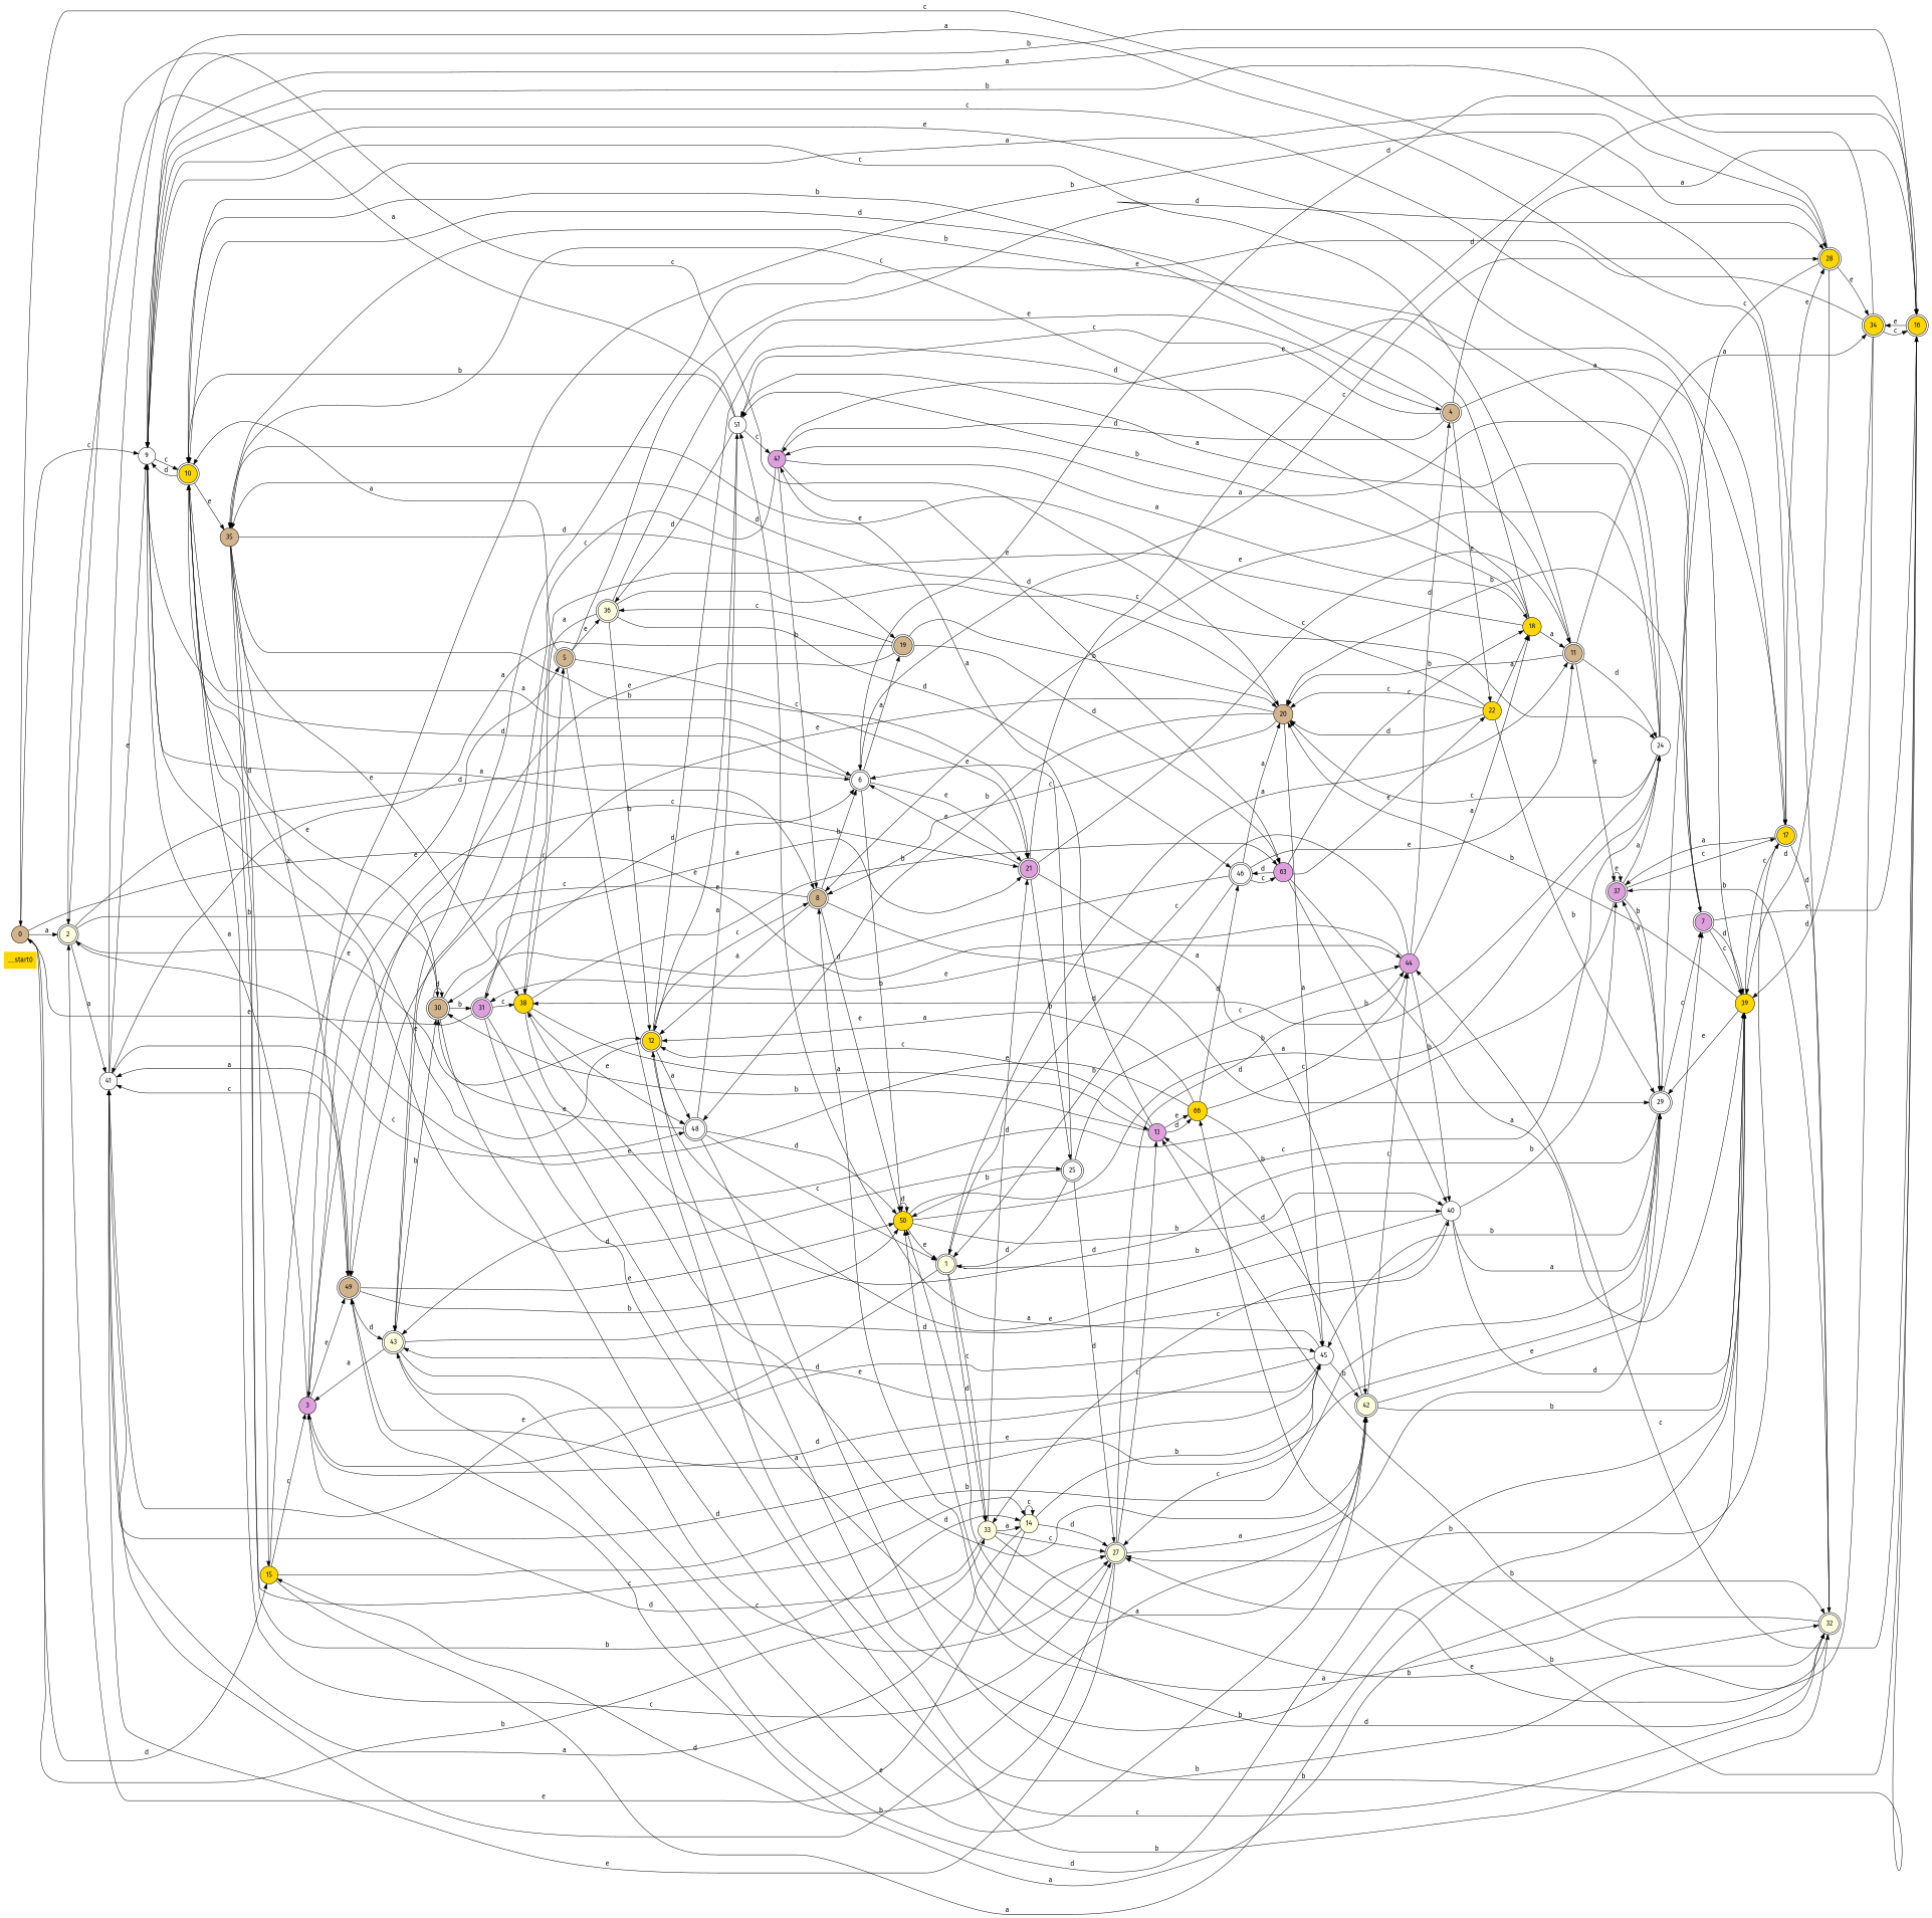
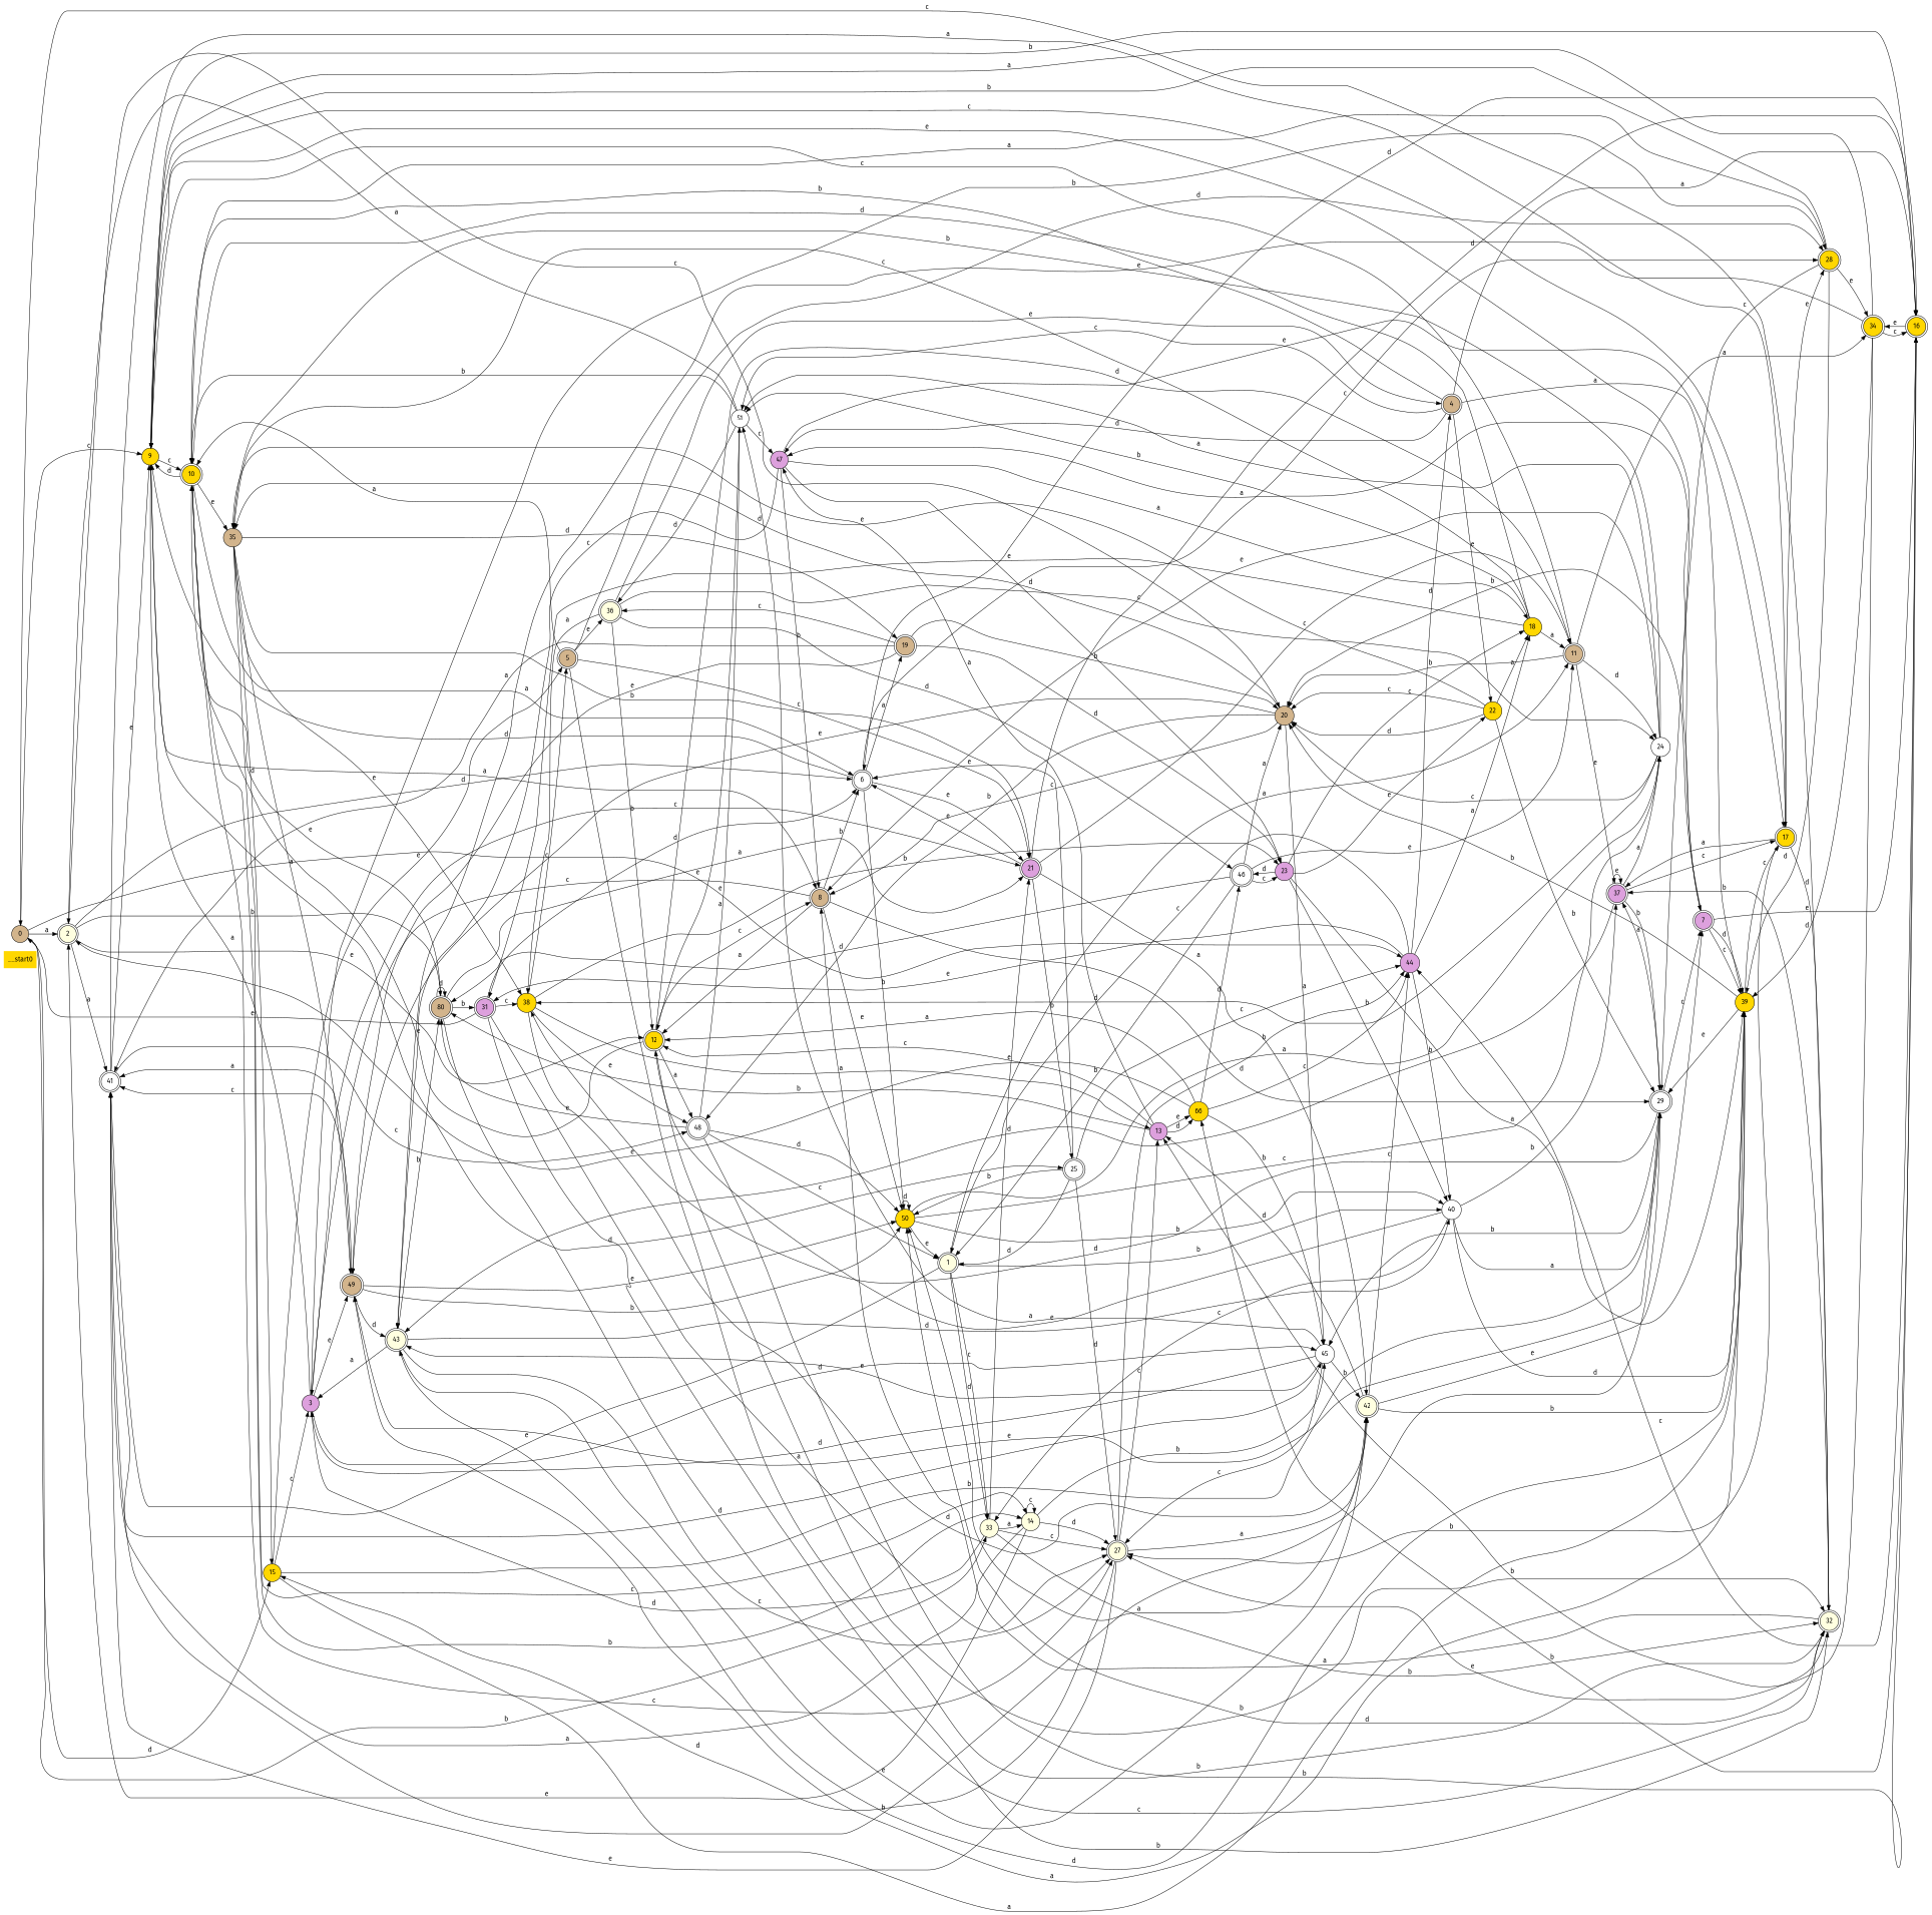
  digraph {
    fontname="Fira Sans"
    rankdir=LR
    node [fillcolor=gold fontname="Fira Sans" shape=doublecircle style="rounded,filled" color=black]
    edge [fontname="Fira Sans"]
    __start0 [shape=none style=filled color=""]
    n2 [fillcolor=tan label=0 shape=circle style=filled]
    n3 [fillcolor=lightyellow label=2]
-   n4 [fillcolor=white label=9 shape=circle style=filled]
+   n4 [label=9 shape=circle style=filled]
    n5 [label=15 shape=circle style=filled]
    n6 [fillcolor=lightyellow label=33 shape=circle style=filled]
    n7 [fillcolor=plum label=44 shape=circle style=filled]
-   n8 [fillcolor=white label=41 shape=circle]
+   n8 [fillcolor=white label=41]
    n9 [fillcolor=white label=6]
    n10 [label=12]
    n11 [fillcolor=tan label=20 shape=circle style=filled]
-   n12 [fillcolor=tan label=30]
+   n12 [fillcolor=tan label=80]
    n13 [label=10]
    n14 [fillcolor=plum label=7]
    n15 [label=16]
    n16 [fillcolor=tan label=8]
    n17 [fillcolor=white label=25]
    n18 [fillcolor=plum label=3 shape=circle style=filled]
    n19 [label=39 shape=circle style=filled]
    n20 [fillcolor=tan label=5]
    n21 [fillcolor=white label=29]
    n22 [fillcolor=plum label=21]
    n23 [fillcolor=lightyellow label=32]
    n24 [fillcolor=lightyellow label=14 shape=circle style=filled]
    n25 [fillcolor=lightyellow label=27]
    n26 [fillcolor=lightyellow label=1]
    n27 [fillcolor=white label=40 shape=circle style=filled]
    n28 [fillcolor=tan label=4]
    n29 [label=18 shape=circle style=filled]
    n30 [fillcolor=plum label=31]
    n31 [fillcolor=tan label=11]
    n32 [fillcolor=white label=24 shape=circle style=filled]
    n33 [label=34]
    n34 [fillcolor=plum label=37]
    n35 [fillcolor=white label=45 shape=circle style=filled]
    n36 [fillcolor=white label=48]
    n37 [label=17]
    n38 [label=28]
    n39 [fillcolor=tan label=19]
    n40 [label=50 shape=circle style=filled]
    n41 [fillcolor=tan label=49]
    n42 [fillcolor=tan label=35 shape=circle style=filled]
    n43 [fillcolor=lightyellow label=42]
    n44 [fillcolor=white label=51 shape=circle style=filled]
    n45 [fillcolor=lightyellow label=43]
    n46 [label=22 shape=circle style=filled]
    n47 [fillcolor=plum label=47 shape=circle style=filled]
-   n48 [fillcolor=plum label=63 shape=circle style=filled]
+   n48 [fillcolor=plum label=23 shape=circle style=filled]
    n49 [fillcolor=lightyellow label=36]
    n50 [fillcolor=white label=46]
    n51 [label=38 shape=circle style=filled]
    n52 [label=66 shape=circle style=filled]
    n53 [fillcolor=plum label=13 shape=circle style=filled]
    n2 -> n3 [label=a]
    n2 -> n4 [label=c]
    n2 -> n5 [label=d]
    n2 -> n6 [label=b]
    n2 -> n7 [label=e]
    n3 -> n8 [label=a]
    n3 -> n9 [label=d]
    n3 -> n10 [label=e]
    n3 -> n11 [label=c]
    n3 -> n12 [label=b]
    n4 -> n13 [label=c]
    n4 -> n14 [label=e]
    n4 -> n15 [label=b]
    n4 -> n16 [label=a]
    n4 -> n17 [label=d]
    n5 -> n18 [label=c]
    n5 -> n19 [label=a]
    n5 -> n20 [label=e]
    n5 -> n21 [label=b]
    n6 -> n18 [label=d]
    n6 -> n22 [label=e]
    n6 -> n23 [label=b]
    n6 -> n24 [label=a]
    n6 -> n25 [label=c]
    n7 -> n26 [label=c]
    n7 -> n27 [label=b]
    n7 -> n28 [label=d]
    n7 -> n29 [label=a]
    n7 -> n30 [label=e]
    n8 -> n4 [label=e]
    n8 -> n21 [label=b]
    n8 -> n35 [label=d]
    n8 -> n36 [label=c]
    n8 -> n37 [label=a]
    n9 -> n4 [label=d]
    n9 -> n22 [label=e]
    n9 -> n38 [label=c]
    n9 -> n39 [label=a]
    n9 -> n40 [label=b]
    n10 -> n13 [label=e]
    n10 -> n16 [label=c]
    n10 -> n23 [label=b]
    n10 -> n31 [label=d]
    n10 -> n36 [label=a]
    n11 -> n16 [label=c]
    n11 -> n35 [label=a]
    n11 -> n36 [label=b]
    n11 -> n41 [label=e]
    n11 -> n42 [label=d]
    n12 -> n12 [label=d]
    n12 -> n13 [label=e]
    n12 -> n22 [label=a]
    n12 -> n23 [label=c]
    n12 -> n30 [label=b]
    n13 -> n4 [label=d]
    n13 -> n9 [label=a]
    n13 -> n24 [label=b]
    n13 -> n25 [label=c]
    n13 -> n42 [label=e]
    n14 -> n11 [label=b]
    n14 -> n15 [label=e]
    n14 -> n19 [label=c]
    n14 -> n19 [label=d]
    n14 -> n47 [label=a]
    n15 -> n7 [label=c]
    n15 -> n9 [label=d]
    n15 -> n33 [label=e]
    n15 -> n52 [label=b]
    n16 -> n9 [label=b]
    n16 -> n10 [label=a]
    n16 -> n18 [label=c]
    n16 -> n21 [label=d]
    n16 -> n40 [label=e]
    n17 -> n7 [label=c]
    n17 -> n9 [label=e]
    n17 -> n25 [label=d]
    n17 -> n26 [label=d]
    n17 -> n40 [label=b]
    n18 -> n4 [label=a]
    n18 -> n22 [label=c]
    n18 -> n35 [label=d]
    n18 -> n38 [label=b]
    n18 -> n41 [label=e]
    n19 -> n11 [label=b]
    n19 -> n21 [label=e]
    n19 -> n37 [label=c]
    n19 -> n41 [label=a]
    n19 -> n45 [label=d]
    n20 -> n13 [label=a]
    n20 -> n22 [label=c]
    n20 -> n23 [label=b]
    n20 -> n38 [label=d]
    n20 -> n49 [label=e]
    n21 -> n14 [label=c]
    n21 -> n34 [label=a]
    n21 -> n35 [label=b]
    n21 -> n41 [label=e]
    n21 -> n51 [label=d]
    n22 -> n9 [label=e]
    n22 -> n15 [label=d]
    n22 -> n17 [label=b]
    n22 -> n31 [label=c]
    n22 -> n43 [label=a]
    n23 -> n2 [label=c]
    n23 -> n16 [label=a]
    n23 -> n25 [label=e]
    n23 -> n34 [label=b]
    n23 -> n40 [label=d]
    n24 -> n3 [label=e]
    n24 -> n8 [label=a]
    n24 -> n24 [label=c]
    n24 -> n25 [label=d]
    n24 -> n35 [label=b]
    n25 -> n5 [label=d]
    n25 -> n7 [label=b]
    n25 -> n8 [label=e]
    n25 -> n43 [label=a]
    n25 -> n53 [label=c]
    n26 -> n6 [label=c]
    n26 -> n6 [label=d]
    n26 -> n8 [label=e]
    n26 -> n27 [label=b]
    n26 -> n31 [label=a]
    n27 -> n6 [label=c]
    n27 -> n10 [label=e]
    n27 -> n19 [label=d]
    n27 -> n21 [label=a]
    n27 -> n34 [label=b]
    n28 -> n13 [label=b]
    n28 -> n15 [label=a]
    n28 -> n19 [label=a]
    n28 -> n44 [label=c]
    n28 -> n46 [label=e]
    n28 -> n47 [label=d]
    n29 -> n13 [label=d]
    n29 -> n30 [label=e]
    n29 -> n31 [label=a]
    n29 -> n42 [label=c]
    n29 -> n44 [label=b]
    n30 -> n2 [label=e]
    n30 -> n9 [label=d]
    n30 -> n23 [label=b]
    n30 -> n25 [label=a]
    n30 -> n51 [label=c]
    n31 -> n4 [label=c]
    n31 -> n11 [label=b]
    n31 -> n32 [label=d]
    n31 -> n33 [label=a]
    n31 -> n34 [label=e]
    n32 -> n11 [label=c]
    n32 -> n16 [label=e]
    n32 -> n42 [label=b]
    n32 -> n44 [label=a]
    n32 -> n51 [label=d]
    n33 -> n4 [label=a]
    n33 -> n15 [label=c]
    n33 -> n19 [label=d]
    n33 -> n45 [label=e]
    n33 -> n53 [label=b]
    n34 -> n21 [label=b]
    n34 -> n32 [label=a]
    n34 -> n34 [label=e]
    n34 -> n37 [label=c]
    n34 -> n45 [label=d]
    n35 -> n18 [label=d]
    n35 -> n25 [label=c]
    n35 -> n43 [label=b]
    n35 -> n44 [label=a]
    n35 -> n45 [label=e]
    n36 -> n12 [label=e]
    n36 -> n15 [label=b]
    n36 -> n26 [label=c]
    n36 -> n40 [label=d]
    n36 -> n44 [label=a]
    n37 -> n4 [label=c]
    n37 -> n23 [label=d]
    n37 -> n25 [label=b]
    n37 -> n34 [label=a]
    n37 -> n38 [label=e]
    n38 -> n4 [label=b]
    n38 -> n13 [label=a]
    n38 -> n19 [label=d]
    n38 -> n21 [label=c]
    n38 -> n33 [label=e]
    n39 -> n8 [label=a]
    n39 -> n11 [label=b]
    n39 -> n41 [label=e]
    n39 -> n48 [label=d]
    n39 -> n49 [label=c]
    n40 -> n26 [label=e]
    n40 -> n27 [label=b]
    n40 -> n32 [label=a]
    n40 -> n32 [label=c]
    n40 -> n40 [label=d]
    n41 -> n8 [label=a]
    n41 -> n8 [label=c]
    n41 -> n40 [label=b]
    n41 -> n40 [label=e]
    n41 -> n45 [label=d]
    n42 -> n5 [label=d]
    n42 -> n22 [label=b]
    n42 -> n24 [label=c]
    n42 -> n39 [label=d]
    n42 -> n41 [label=a]
    n42 -> n51 [label=e]
    n43 -> n7 [label=c]
    n43 -> n14 [label=e]
    n43 -> n19 [label=b]
    n43 -> n40 [label=a]
    n43 -> n53 [label=d]
    n44 -> n3 [label=a]
    n44 -> n10 [label=e]
    n44 -> n13 [label=b]
    n44 -> n47 [label=c]
    n44 -> n49 [label=d]
    n45 -> n12 [label=b]
    n45 -> n18 [label=a]
    n45 -> n25 [label=c]
    n45 -> n27 [label=d]
    n45 -> n43 [label=e]
    n46 -> n11 [label=c]
    n46 -> n11 [label=d]
    n46 -> n21 [label=b]
    n46 -> n29 [label=a]
    n46 -> n42 [label=e]
    n47 -> n16 [label=b]
    n47 -> n29 [label=a]
    n47 -> n37 [label=e]
    n47 -> n45 [label=c]
    n47 -> n48 [label=d]
    n48 -> n19 [label=a]
    n48 -> n27 [label=b]
    n48 -> n29 [label=c]
    n48 -> n46 [label=e]
    n48 -> n50 [label=d]
    n49 -> n10 [label=b]
    n49 -> n28 [label=e]
    n49 -> n32 [label=c]
    n49 -> n50 [label=d]
    n49 -> n51 [label=a]
    n50 -> n11 [label=a]
    n50 -> n12 [label=d]
    n50 -> n26 [label=b]
    n50 -> n31 [label=e]
    n50 -> n48 [label=c]
    n51 -> n20 [label=c]
    n51 -> n36 [label=e]
    n51 -> n43 [label=d]
    n51 -> n48 [label=b]
    n51 -> n53 [label=a]
    n52 -> n3 [label=e]
    n52 -> n7 [label=c]
    n52 -> n10 [label=a]
    n52 -> n35 [label=b]
    n52 -> n50 [label=d]
    n53 -> n10 [label=c]
    n53 -> n12 [label=b]
    n53 -> n47 [label=a]
    n53 -> n52 [label=d]
    n53 -> n52 [label=e]
  }
